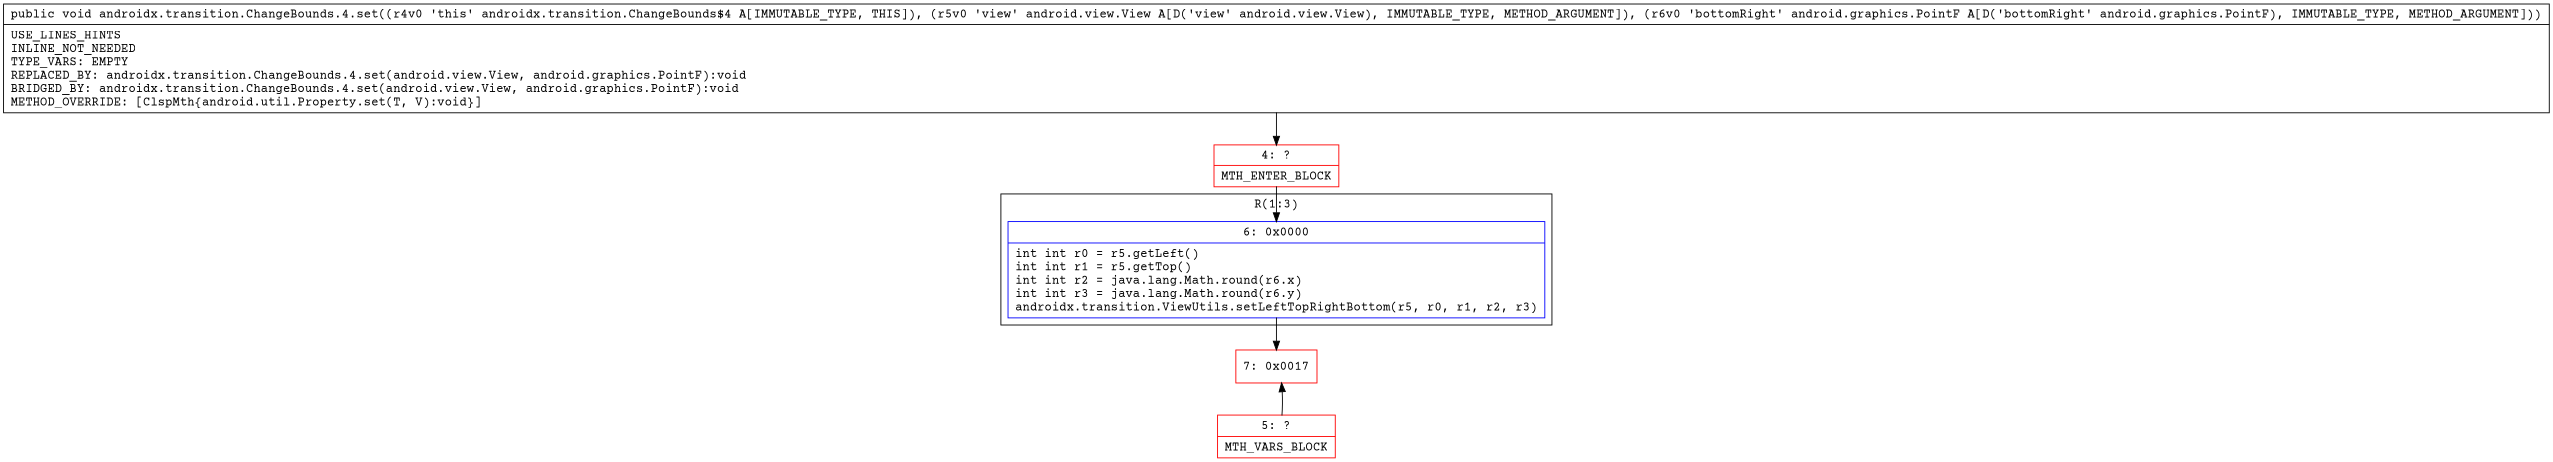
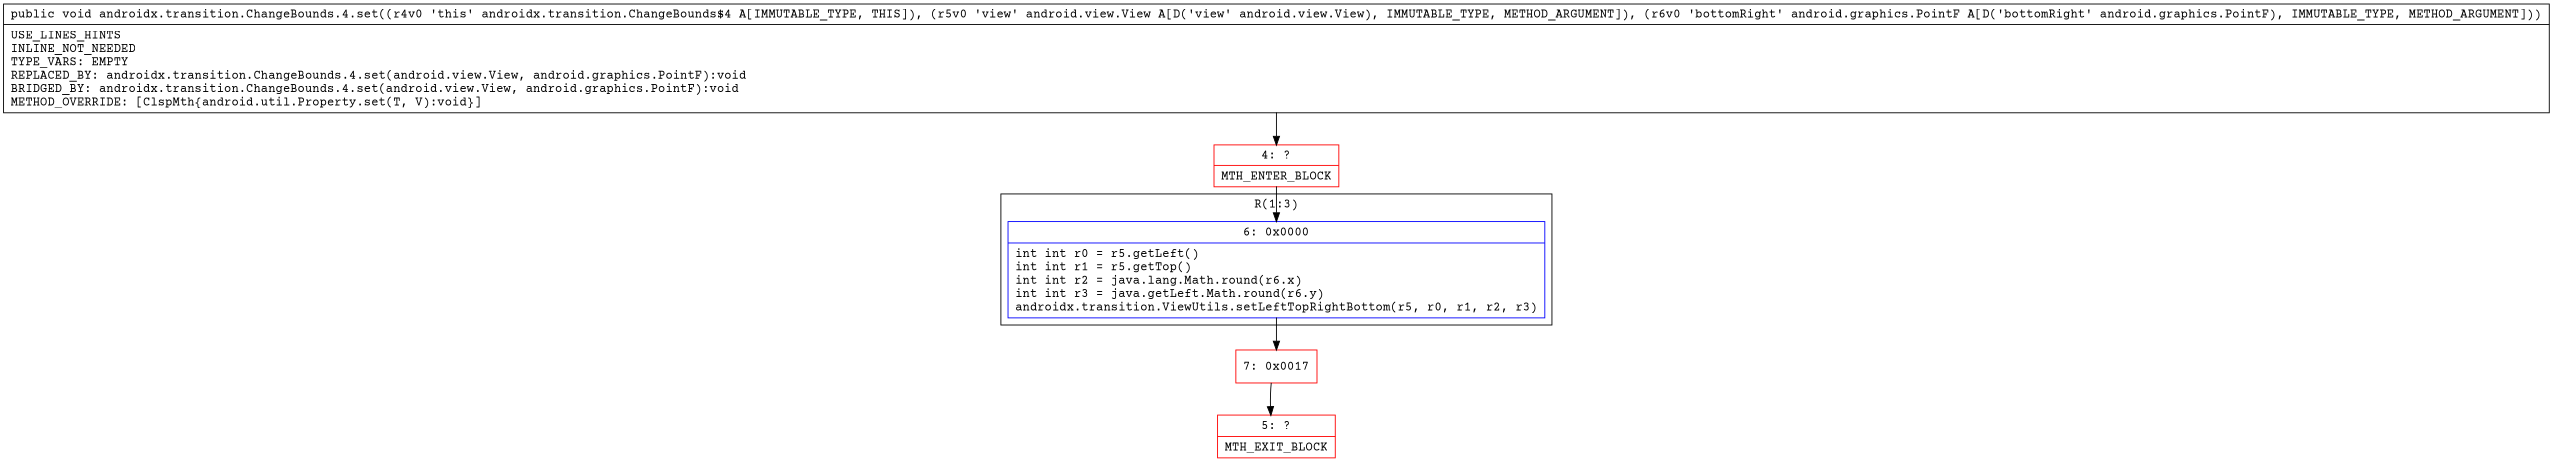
  digraph {
    fontname="Courier Prime"
    node [color=red fontname="Courier Prime" shape=record]
    edge [fontname="Courier Prime"]
-   n1 [color=blue label="{6\:\ 0x0000|int int r0 = r5.getLeft()\lint int r1 = r5.getTop()\lint int r2 = java.lang.Math.round(r6.x)\lint int r3 = java.lang.Math.round(r6.y)\landroidx.transition.ViewUtils.setLeftTopRightBottom(r5, r0, r1, r2, r3)\l}"]
+   n1 [color=blue label="{6\:\ 0x0000|int int r0 = r5.getLeft()\lint int r1 = r5.getTop()\lint int r2 = java.lang.Math.round(r6.x)\lint int r3 = java.getLeft.Math.round(r6.y)\landroidx.transition.ViewUtils.setLeftTopRightBottom(r5, r0, r1, r2, r3)\l}"]
    n2 [label="{7\:\ 0x0017}"]
-   n3 [label="{5\:\ ?|MTH_VARS_BLOCK\l}"]
+   n3 [label="{5\:\ ?|MTH_EXIT_BLOCK\l}"]
    n4 [label="{4\:\ ?|MTH_ENTER_BLOCK\l}"]
    n5 [label="{public void androidx.transition.ChangeBounds.4.set((r4v0 'this' androidx.transition.ChangeBounds$4 A[IMMUTABLE_TYPE, THIS]), (r5v0 'view' android.view.View A[D('view' android.view.View), IMMUTABLE_TYPE, METHOD_ARGUMENT]), (r6v0 'bottomRight' android.graphics.PointF A[D('bottomRight' android.graphics.PointF), IMMUTABLE_TYPE, METHOD_ARGUMENT]))  | USE_LINES_HINTS\lINLINE_NOT_NEEDED\lTYPE_VARS: EMPTY\lREPLACED_BY: androidx.transition.ChangeBounds.4.set(android.view.View, android.graphics.PointF):void\lBRIDGED_BY: androidx.transition.ChangeBounds.4.set(android.view.View, android.graphics.PointF):void\lMETHOD_OVERRIDE: [ClspMth\{android.util.Property.set(T, V):void\}]\l}" color=""]
    subgraph cluster_1 {
      label="R(1:3)"
      n1
    }
    n1 -> n2
-   n3 -> n2
+   n2 -> n3
    n4 -> n1
    n5 -> n4
  }
